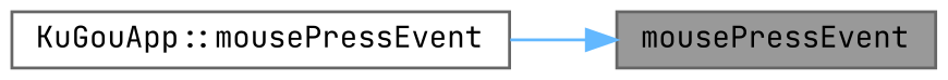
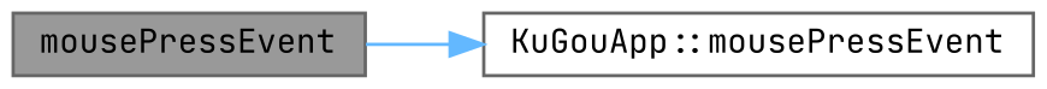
  digraph {
    rankdir=RL
    fontname="JetBrains Mono"
    node [fontname="JetBrains Mono" fontsize=10 shape=box style=filled]
    n1 [color=gray40 fillcolor=grey60 fontcolor=black height=0.2 label=mousePressEvent width=0.4]
    n2 [color=grey40 fillcolor=white height=0.2 label="KuGouApp::mousePressEvent" width=0.4]
-   n1 -> n2 [color=steelblue1 dir=back fontname="JetBrains Mono" fontsize=10 labelfontname=Helvetica labelfontsize=10 style=solid]
+   n2 -> n1 [color=steelblue1 dir=back fontname="JetBrains Mono" fontsize=10 labelfontname=Helvetica labelfontsize=10 style=solid]
  }
